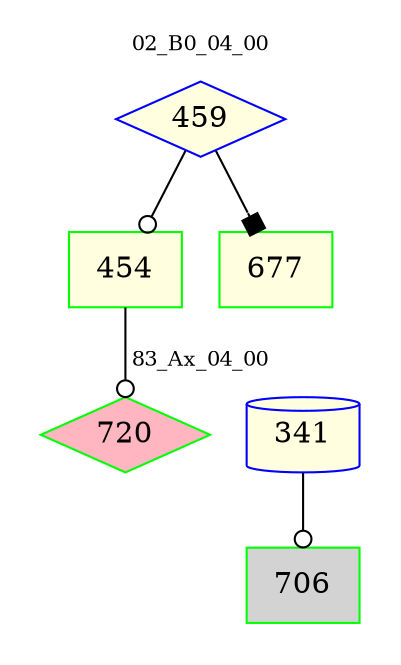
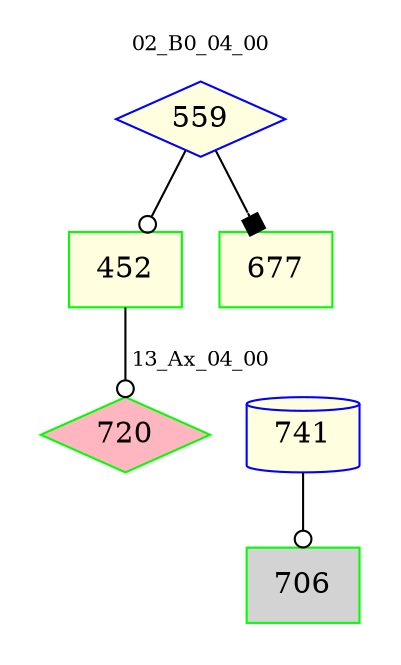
  digraph {
    node [color=green fillcolor=lightyellow shape=box style=filled]
    edge [arrowhead=odot color=black]
-   n1 [color=blue label=341 shape=cylinder]
+   n1 [color=blue label=741 shape=cylinder]
    n2 [fillcolor=lightgrey label=706]
    n3 [fillcolor=lightpink label=720 shape=diamond]
-   n4 [color=blue label=459 shape=diamond]
-   n5 [label=454]
+   n4 [color=blue label=559 shape=diamond]
+   n5 [label=452]
    n6 [label=677]
    subgraph cluster_1 {
      color=white
      fontsize=10
-     label="83_Ax_04_00"
+     label="13_Ax_04_00"
      n1
      n2
      n3
    }
    subgraph cluster_2 {
      color=white
      fontsize=10
      label="02_B0_04_00"
      n4
      n5
      n6
    }
    n1 -> n2
    n4 -> n5
    n4 -> n6 [arrowhead=box]
    n5 -> n3
  }
